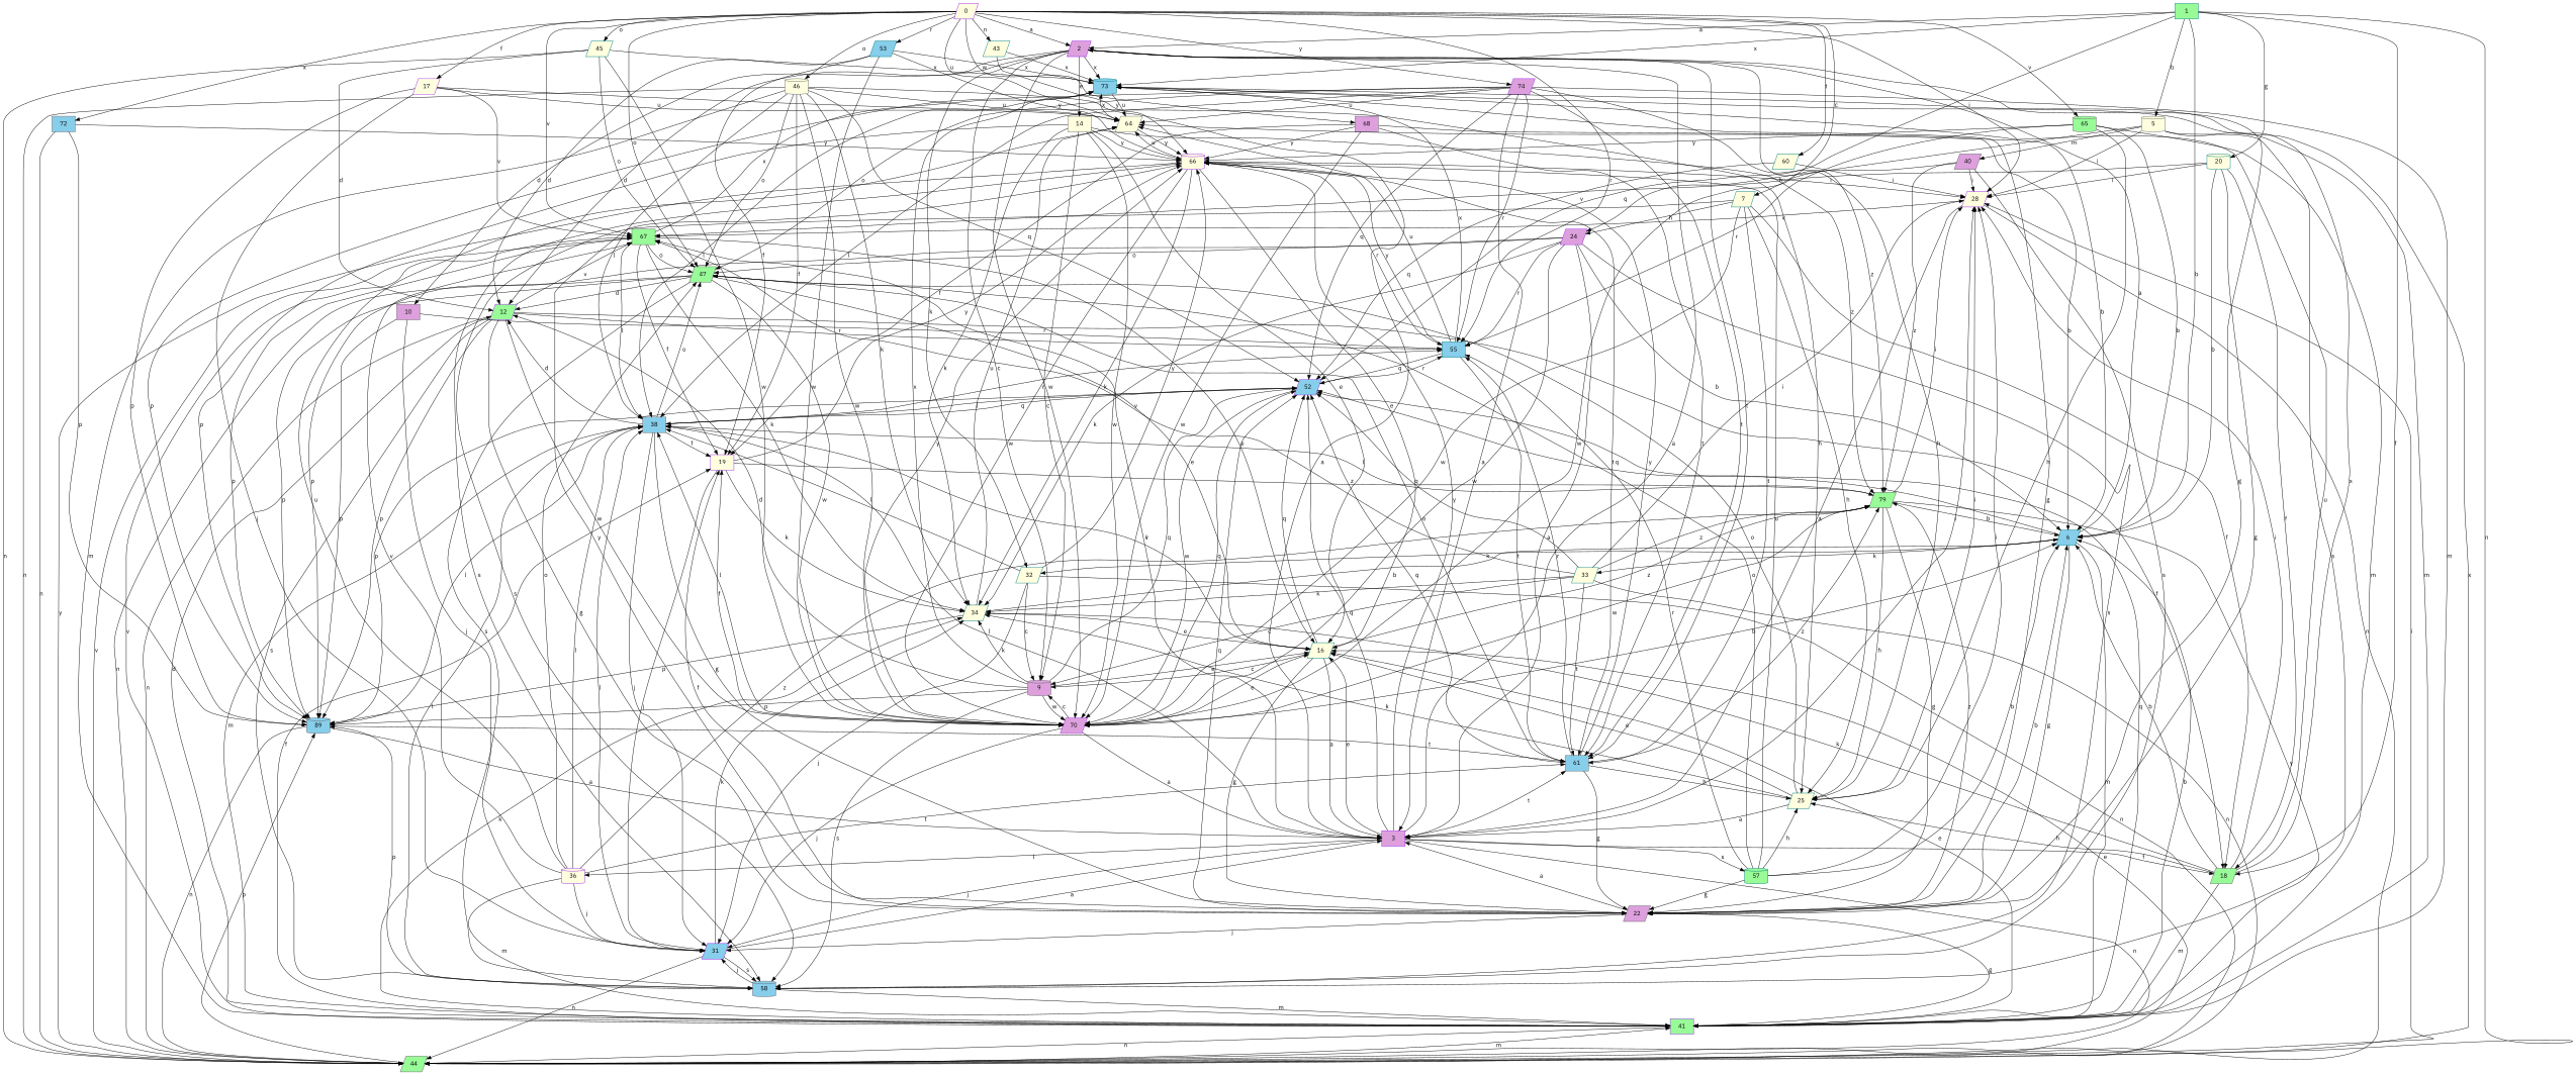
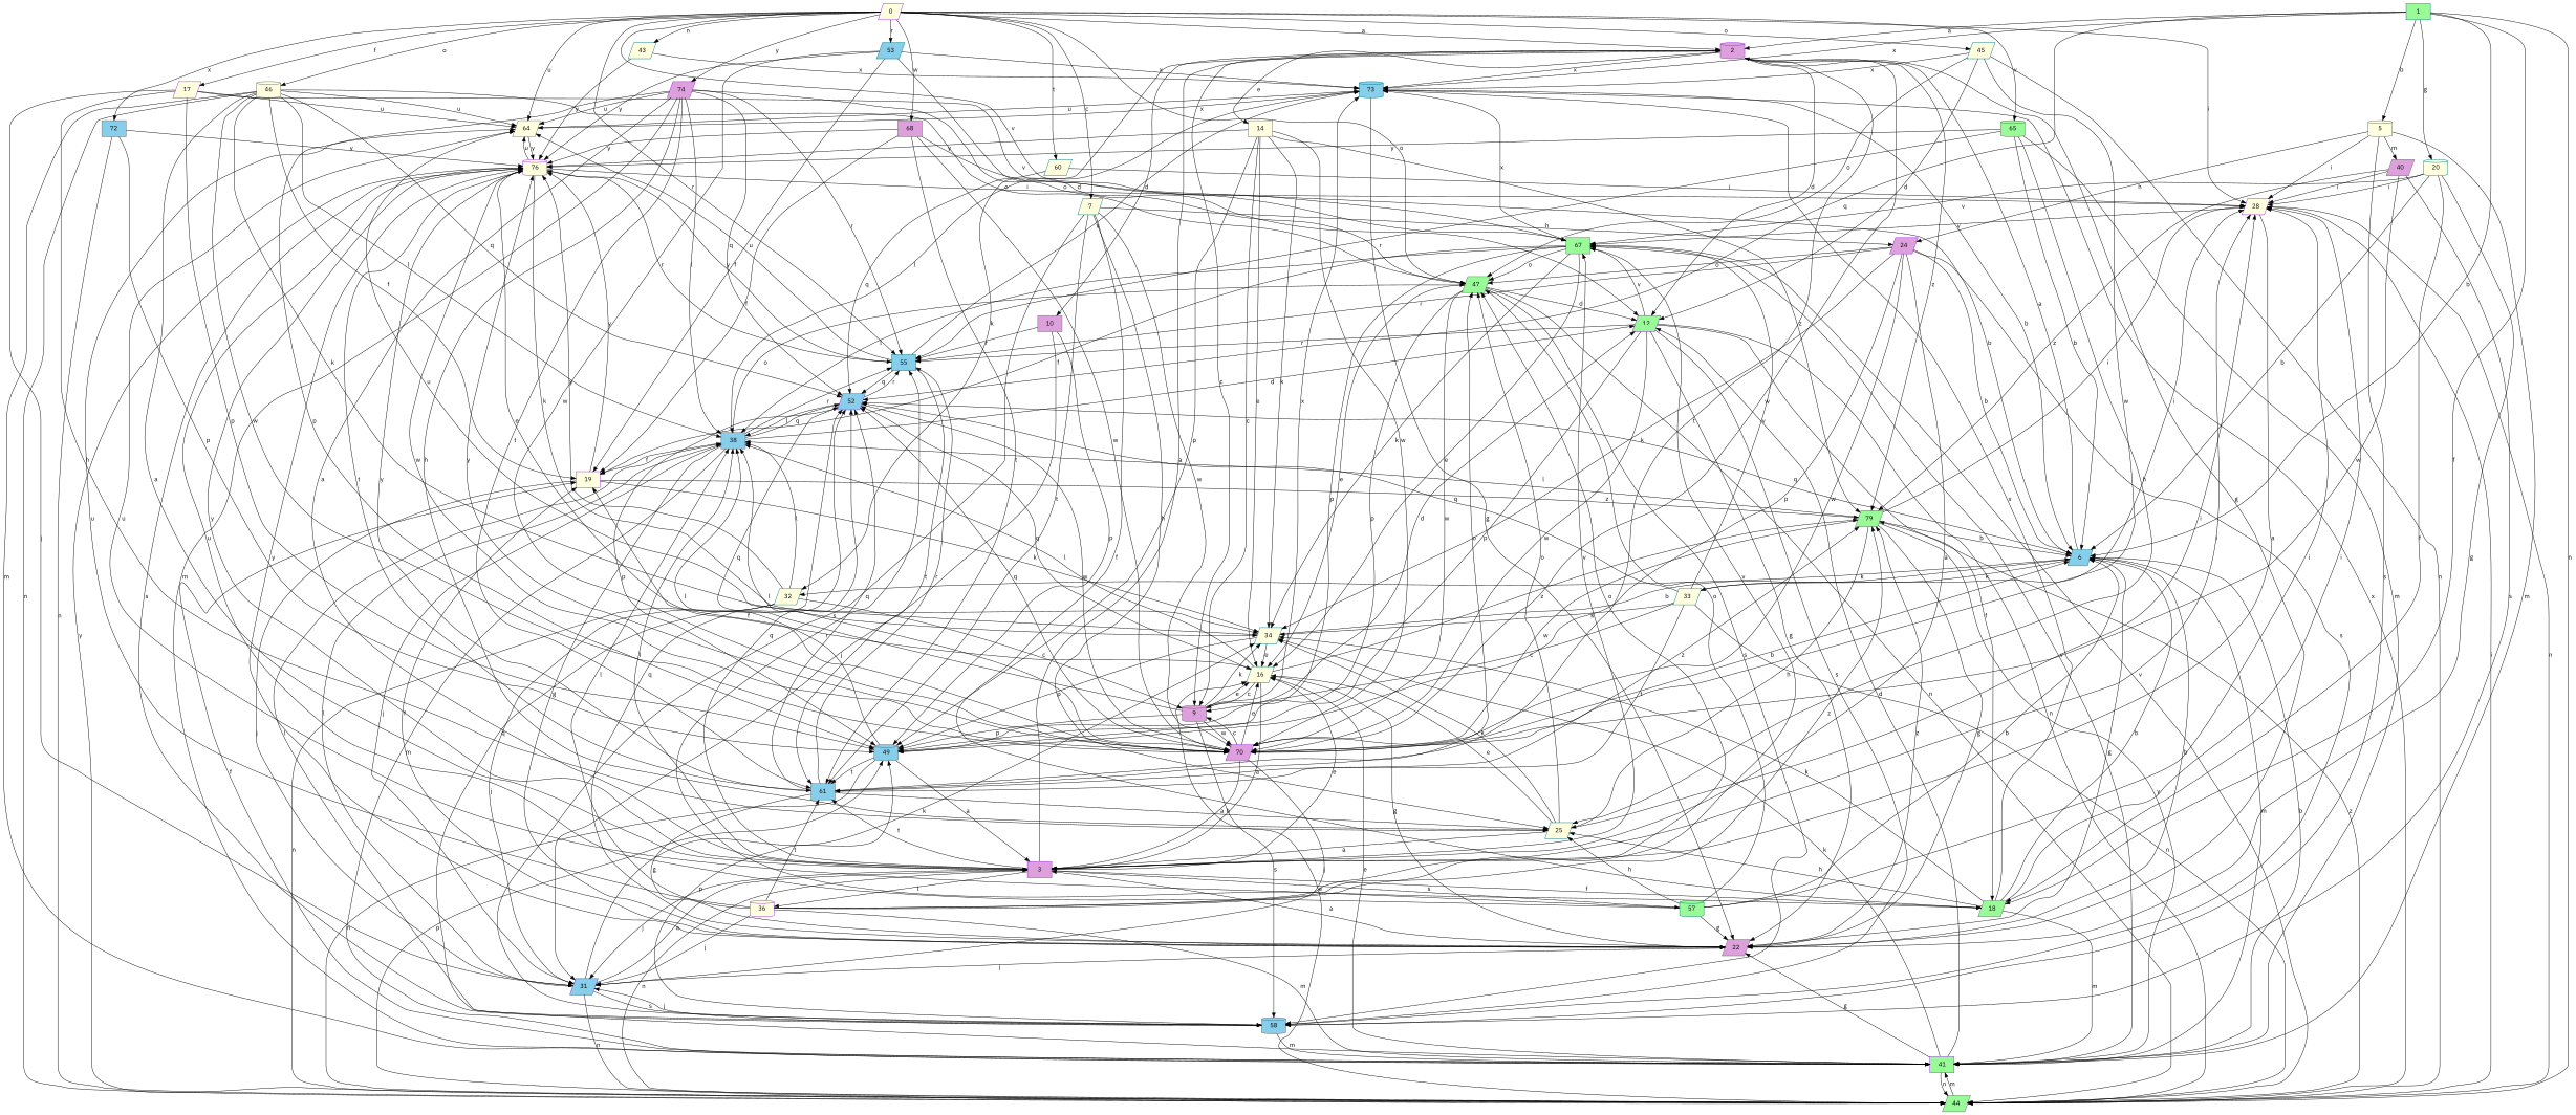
  strict digraph {
    fontname="IBM Plex Sans"
    node [color=gray40 fillcolor=lightyellow fontname="IBM Plex Sans" shape=parallelogram style=filled]
    edge [fontname="IBM Plex Sans"]
    0 [color=purple]
-   2 [color=purple fillcolor=plum]
+   2 [color=purple fillcolor=plum shape=cylinder]
    7 [color=teal]
    17 [color=purple]
    28 [color=purple]
    43 [color=teal]
    45 [color=teal]
    46 [shape=cylinder]
    47 [fillcolor=palegreen]
    53 [color=teal fillcolor=skyblue]
    55 [color=teal fillcolor=skyblue shape=box]
    60 [color=teal]
    64
    65 [fillcolor=palegreen shape=cylinder]
    67 [fillcolor=palegreen shape=box]
    68 [fillcolor=plum shape=box]
    72 [fillcolor=skyblue shape=box]
    74 [color=purple fillcolor=plum]
    73 [color=teal fillcolor=skyblue shape=cylinder]
    9 [fillcolor=plum shape=cylinder]
    10 [fillcolor=plum shape=box]
    12 [color=purple fillcolor=palegreen]
    14 [shape=box]
    22 [fillcolor=plum]
    32 [color=teal]
    61 [fillcolor=skyblue shape=box]
    70 [color=purple fillcolor=plum]
    79 [fillcolor=palegreen]
    18 [fillcolor=palegreen]
    24 [color=purple fillcolor=plum]
    58 [fillcolor=skyblue shape=cylinder]
    25 [color=teal]
    31 [color=purple fillcolor=skyblue]
-   49 [fillcolor=skyblue shape=cylinder label=89]
+   49 [fillcolor=skyblue shape=cylinder]
    44 [fillcolor=palegreen]
    3 [color=purple fillcolor=plum shape=box]
-   76 [color=purple shape=cylinder label=66]
+   76 [color=purple shape=cylinder]
    52 [color=purple fillcolor=skyblue]
    38 [fillcolor=skyblue shape=box]
    41 [color=purple fillcolor=palegreen shape=box]
    34 [color=teal]
    19 [color=purple shape=box]
    16 [color=teal]
    6 [color=teal fillcolor=skyblue]
    1 [color=teal fillcolor=palegreen shape=box]
    5 [shape=cylinder]
    20 [color=teal shape=cylinder]
    40 [fillcolor=plum]
    33 [color=teal]
    36 [color=purple shape=cylinder]
    57 [color=teal fillcolor=palegreen shape=cylinder]
    0 -> 2 [label=a]
    0 -> 7 [label=c]
    0 -> 17 [label=f]
    0 -> 28 [label=i]
    0 -> 43 [label=n]
    0 -> 45 [label=o]
    0 -> 46 [label=o]
    0 -> 47 [label=o]
    0 -> 53 [label=r]
    0 -> 55 [label=r]
    0 -> 60 [label=t]
    0 -> 64 [label=u]
    0 -> 65 [label=v]
    0 -> 67 [label=v]
    0 -> 68 [label=w]
    0 -> 72 [label=x]
    0 -> 74 [label=y]
    2 -> 73 [label=x]
    2 -> 9 [label=c]
    2 -> 10 [label=d]
    2 -> 12 [label=d]
    2 -> 14 [label=e]
    2 -> 22 [label=g]
    2 -> 32 [label=k]
    2 -> 61 [label=t]
    2 -> 70 [label=w]
    2 -> 79 [label=z]
    7 -> 61 [label=t]
    7 -> 70 [label=w]
    7 -> 18 [label=f]
    7 -> 24 [label=h]
    7 -> 58 [label=s]
    7 -> 25 [label=h]
    17 -> 64 [label=u]
    17 -> 67 [label=v]
    17 -> 25 [label=h]
    17 -> 31 [label=j]
    17 -> 49 [label=p]
    28 -> 67 [label=v]
    28 -> 44 [label=n]
    28 -> 3 [label=a]
    43 -> 73 [label=x]
    43 -> 76 [label=y]
    45 -> 47 [label=o]
    45 -> 73 [label=x]
    45 -> 12 [label=d]
    45 -> 70 [label=w]
    45 -> 44 [label=n]
    46 -> 47 [label=o]
    46 -> 64 [label=u]
    46 -> 70 [label=w]
    46 -> 44 [label=n]
    46 -> 3 [label=a]
    46 -> 52 [label=q]
    46 -> 38 [label=l]
    46 -> 41 [label=m]
    46 -> 34 [label=k]
    46 -> 19 [label=f]
    47 -> 12 [label=d]
    47 -> 70 [label=w]
    47 -> 58 [label=s]
    47 -> 49 [label=p]
    47 -> 44 [label=n]
    47 -> 16 [label=e]
    53 -> 73 [label=x]
    53 -> 12 [label=d]
    53 -> 70 [label=w]
    53 -> 76 [label=y]
    53 -> 19 [label=f]
    55 -> 64 [label=u]
    55 -> 73 [label=x]
    55 -> 61 [label=t]
    55 -> 76 [label=y]
    55 -> 52 [label=q]
    60 -> 28 [label=i]
    60 -> 52 [label=q]
    64 -> 73 [label=x]
    64 -> 76 [label=y]
    65 -> 55 [label=r]
    65 -> 25 [label=h]
    65 -> 76 [label=y]
    65 -> 41 [label=m]
    65 -> 6 [label=b]
    67 -> 47 [label=o]
    67 -> 73 [label=x]
    67 -> 49 [label=p]
    67 -> 38 [label=l]
    67 -> 34 [label=k]
    67 -> 19 [label=f]
    67 -> 16 [label=e]
    68 -> 61 [label=t]
    68 -> 70 [label=w]
    68 -> 76 [label=y]
    68 -> 19 [label=f]
    68 -> 6 [label=b]
    72 -> 49 [label=p]
    72 -> 44 [label=n]
    72 -> 76 [label=y]
    74 -> 47 [label=o]
    74 -> 55 [label=r]
    74 -> 64 [label=u]
    74 -> 61 [label=t]
    74 -> 25 [label=h]
    74 -> 49 [label=p]
    74 -> 3 [label=a]
    74 -> 52 [label=q]
    74 -> 38 [label=l]
    74 -> 41 [label=m]
    73 -> 64 [label=u]
    73 -> 22 [label=g]
    73 -> 38 [label=l]
    73 -> 6 [label=b]
    9 -> 73 [label=x]
    9 -> 12 [label=d]
    9 -> 70 [label=w]
    9 -> 58 [label=s]
    9 -> 49 [label=p]
    9 -> 52 [label=q]
    9 -> 34 [label=k]
    9 -> 16 [label=e]
    10 -> 55 [label=r]
    10 -> 31 [label=j]
    10 -> 49 [label=p]
    12 -> 55 [label=r]
    12 -> 67 [label=v]
    12 -> 22 [label=g]
    12 -> 70 [label=w]
    12 -> 18 [label=f]
    12 -> 58 [label=s]
    12 -> 49 [label=p]
    12 -> 44 [label=n]
    14 -> 9 [label=c]
    14 -> 70 [label=w]
    14 -> 79 [label=z]
    14 -> 49 [label=p]
    14 -> 76 [label=y]
    14 -> 34 [label=k]
    14 -> 16 [label=e]
    22 -> 79 [label=z]
    22 -> 31 [label=j]
    22 -> 3 [label=a]
    22 -> 76 [label=y]
    22 -> 52 [label=q]
    22 -> 19 [label=f]
    22 -> 6 [label=b]
    32 -> 9 [label=c]
    32 -> 31 [label=j]
    32 -> 44 [label=n]
    32 -> 76 [label=y]
    32 -> 38 [label=l]
    61 -> 47 [label=o]
    61 -> 55 [label=r]
    61 -> 22 [label=g]
    61 -> 79 [label=z]
    61 -> 25 [label=h]
    61 -> 76 [label=y]
    61 -> 52 [label=q]
    70 -> 9 [label=c]
    70 -> 31 [label=j]
    70 -> 3 [label=a]
    70 -> 76 [label=y]
    70 -> 52 [label=q]
    70 -> 38 [label=l]
    70 -> 19 [label=f]
    70 -> 16 [label=e]
    70 -> 6 [label=b]
    79 -> 28 [label=i]
    79 -> 22 [label=g]
    79 -> 70 [label=w]
    79 -> 25 [label=h]
    79 -> 38 [label=l]
    79 -> 41 [label=y]
    79 -> 6 [label=b]
    18 -> 28 [label=i]
    18 -> 64 [label=u]
    18 -> 73 [label=x]
    18 -> 25 [label=h]
    18 -> 41 [label=m]
    18 -> 34 [label=k]
    18 -> 6 [label=b]
    24 -> 47 [label=o]
    24 -> 55 [label=r]
    24 -> 70 [label=w]
    24 -> 58 [label=s]
    24 -> 49 [label=p]
    24 -> 3 [label=a]
    24 -> 34 [label=k]
    24 -> 6 [label=b]
    58 -> 31 [label=j]
    58 -> 49 [label=p]
    58 -> 38 [label=l]
    58 -> 41 [label=m]
    25 -> 28 [label=i]
    25 -> 47 [label=o]
    25 -> 3 [label=a]
    25 -> 34 [label=k]
    25 -> 16 [label=e]
    31 -> 58 [label=s]
    31 -> 44 [label=n]
    31 -> 3 [label=a]
    31 -> 38 [label=l]
    31 -> 34 [label=k]
    49 -> 61 [label=t]
    49 -> 44 [label=n]
    49 -> 3 [label=a]
    49 -> 38 [label=l]
    44 -> 28 [label=i]
    44 -> 67 [label=v]
    44 -> 73 [label=x]
-   33 -> 79 [label=z]
+   44 -> 79 [label=z]
    44 -> 49 [label=p]
    44 -> 76 [label=y]
    44 -> 41 [label=m]
    44 -> 16 [label=e]
    3 -> 2 [label=a]
    3 -> 28 [label=i]
    3 -> 67 [label=v]
    3 -> 61 [label=t]
    3 -> 18 [label=f]
    3 -> 31 [label=j]
    3 -> 44 [label=n]
    3 -> 76 [label=y]
    3 -> 52 [label=q]
    3 -> 38 [label=l]
    3 -> 16 [label=e]
    3 -> 36 [label=l]
    3 -> 57 [label=s]
    76 -> 28 [label=i]
    76 -> 55 [label=r]
    76 -> 64 [label=u]
    76 -> 61 [label=t]
    76 -> 70 [label=w]
    76 -> 58 [label=s]
    76 -> 34 [label=k]
    76 -> 16 [label=e]
    52 -> 55 [label=r]
    52 -> 70 [label=w]
    52 -> 49 [label=p]
    52 -> 38 [label=l]
    38 -> 47 [label=o]
    38 -> 55 [label=r]
    38 -> 12 [label=d]
    38 -> 22 [label=g]
    38 -> 31 [label=j]
    38 -> 52 [label=q]
    38 -> 41 [label=m]
    38 -> 19 [label=f]
    41 -> 67 [label=v]
    41 -> 12 [label=d]
    41 -> 22 [label=g]
    41 -> 44 [label=n]
    41 -> 52 [label=q]
    41 -> 34 [label=k]
    41 -> 19 [label=f]
    41 -> 16 [label=e]
    41 -> 6 [label=b]
    34 -> 64 [label=u]
    34 -> 49 [label=p]
    34 -> 16 [label=e]
    34 -> 6 [label=b]
    19 -> 79 [label=z]
    19 -> 31 [label=j]
    19 -> 76 [label=y]
    19 -> 34 [label=k]
    16 -> 9 [label=c]
    16 -> 22 [label=g]
    16 -> 79 [label=z]
    16 -> 3 [label=a]
    16 -> 52 [label=q]
    16 -> 38 [label=l]
    6 -> 2 [label=a]
    6 -> 22 [label=g]
    6 -> 32 [label=k]
    6 -> 52 [label=q]
    6 -> 41 [label=m]
    6 -> 33 [label=k]
    1 -> 2 [label=a]
    1 -> 73 [label=x]
    1 -> 18 [label=f]
    1 -> 44 [label=n]
    1 -> 52 [label=q]
    1 -> 6 [label=b]
    1 -> 5 [label=b]
    1 -> 20 [label=g]
    5 -> 28 [label=i]
    5 -> 24 [label=h]
    5 -> 58 [label=s]
    5 -> 41 [label=m]
    5 -> 40 [label=m]
    20 -> 28 [label=i]
    20 -> 67 [label=v]
    20 -> 22 [label=g]
    20 -> 18 [label=f]
    20 -> 6 [label=b]
    40 -> 28 [label=i]
    40 -> 70 [label=w]
    40 -> 79 [label=z]
    40 -> 58 [label=s]
    33 -> 28 [label=i]
    33 -> 67 [label=v]
    33 -> 9 [label=c]
    33 -> 61 [label=t]
    33 -> 44 [label=n]
    33 -> 52 [label=q]
    33 -> 34 [label=k]
    36 -> 47 [label=o]
    36 -> 64 [label=u]
    36 -> 67 [label=v]
    36 -> 61 [label=t]
    36 -> 79 [label=z]
    36 -> 31 [label=j]
    36 -> 38 [label=l]
    36 -> 41 [label=m]
    57 -> 28 [label=i]
    57 -> 47 [label=o]
    57 -> 55 [label=r]
    57 -> 22 [label=g]
    57 -> 25 [label=h]
    57 -> 76 [label=u]
    57 -> 6 [label=b]
  }
